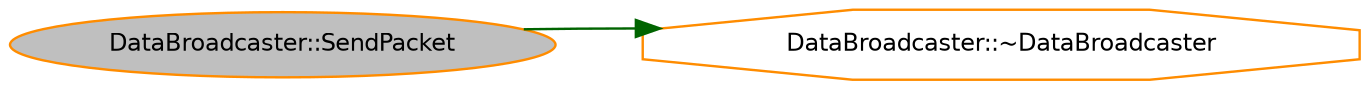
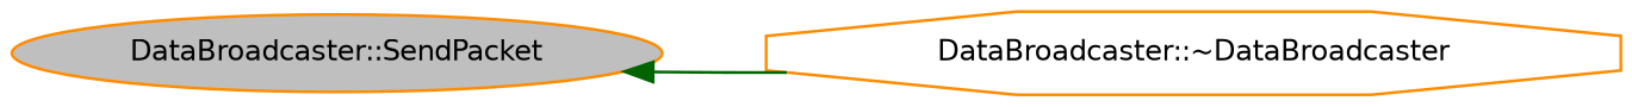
  digraph {
    rankdir=LR
    node [color=darkorange fontname=Helvetica fontsize=10 style=filled]
    n1 [fillcolor=grey75 fontcolor=black height=0.2 label="DataBroadcaster::SendPacket" shape=ellipse width=0.4]
    n2 [fillcolor=white height=0.2 label="DataBroadcaster::~DataBroadcaster" shape=octagon width=0.4]
-   n2 -> n1 [color=darkgreen dir=back fontname=Helvetica fontsize=10 labelfontname=Helvetica labelfontsize=10 style=solid]
+   n1 -> n2 [color=darkgreen dir=back fontname=Helvetica fontsize=10 labelfontname=Helvetica labelfontsize=10 style=solid]
  }
